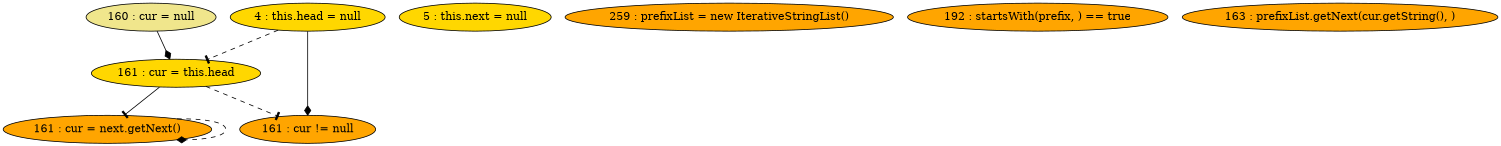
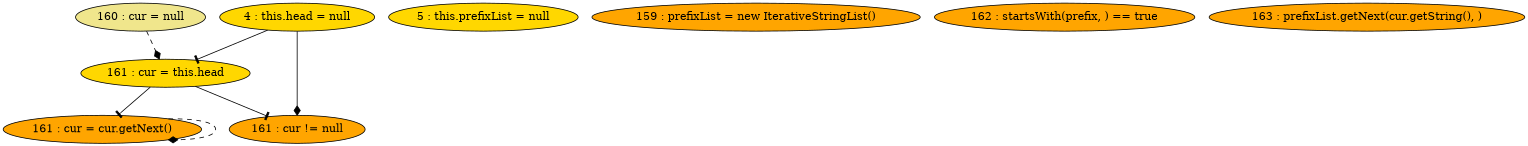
  digraph {
    node [fillcolor=orange style=filled]
    edge [arrowhead=tee]
    "4 : this.head = null" [fillcolor=gold]
    "161 : cur = this.head" [fillcolor=gold]
    "161 : cur != null"
-   "161 : cur = cur.getNext()" [label="161 : cur = next.getNext()"]
-   "5 : this.next = null" [fillcolor=gold]
-   "159 : prefixList = new IterativeStringList()" [label="259 : prefixList = new IterativeStringList()"]
+   "161 : cur = cur.getNext()"
+   "5 : this.next = null" [fillcolor=gold label="5 : this.prefixList = null"]
+   "159 : prefixList = new IterativeStringList()"
    "160 : cur = null" [fillcolor=khaki]
-   "162 : startsWith(prefix, ) == true" [label="192 : startsWith(prefix, ) == true"]
+   "162 : startsWith(prefix, ) == true"
    n9 [label="163 : prefixList.getNext(cur.getString(), )"]
-   "4 : this.head = null" -> "161 : cur = this.head" [style=dashed]
+   "4 : this.head = null" -> "161 : cur = this.head"
    "4 : this.head = null" -> "161 : cur != null" [arrowhead=diamond]
-   "161 : cur = this.head" -> "161 : cur != null" [style=dashed]
+   "161 : cur = this.head" -> "161 : cur != null"
    "161 : cur = this.head" -> "161 : cur = cur.getNext()" [style=solid]
    "161 : cur = cur.getNext()" -> "161 : cur = cur.getNext()" [arrowhead=diamond style=dashed]
-   "160 : cur = null" -> "161 : cur = this.head" [arrowhead=diamond style=solid]
+   "160 : cur = null" -> "161 : cur = this.head" [arrowhead=diamond style=dashed]
  }
